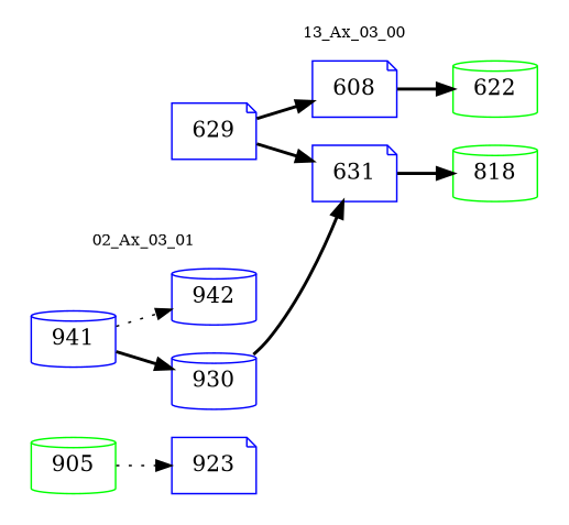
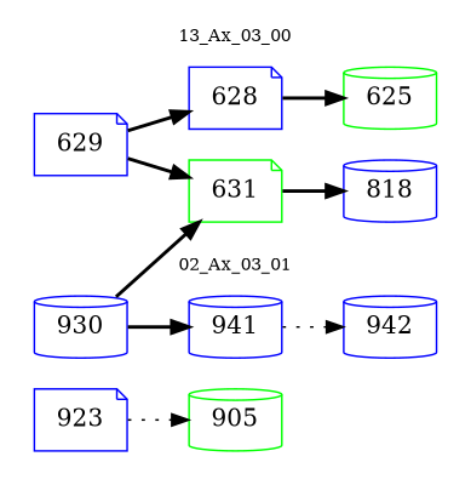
  digraph {
    rankdir=LR
    node [color=blue shape=cylinder]
    edge [color=black style=bold]
    n1 [label=629 shape=note]
-   n2 [label=608 shape=note]
-   n3 [label=631 shape=note]
-   n4 [color=green label=622]
-   n5 [color=green label=818]
+   n2 [label=628 shape=note]
+   n3 [color=green label=631 shape=note]
+   n4 [color=green label=625]
+   n5 [label=818]
    n6 [label=930]
    n7 [label=923 shape=note]
    n8 [label=941]
    n9 [color=green label=905]
    n10 [label=942]
    subgraph cluster_1 {
      color=white
      fontsize=10
      label="13_Ax_03_00"
      n1
      n2
      n3
      n4
      n5
    }
    subgraph cluster_2 {
      color=white
      fontsize=10
      label="02_Ax_03_01"
      n6
      n7
      n8
      n9
      n10
    }
    n1 -> n2
    n1 -> n3
    n2 -> n4
    n3 -> n5
    n6 -> n3
-   n8 -> n6
-   n9 -> n7 [style=dotted]
+   n6 -> n8
+   n7 -> n9 [style=dotted]
    n8 -> n10 [style=dotted]
  }
